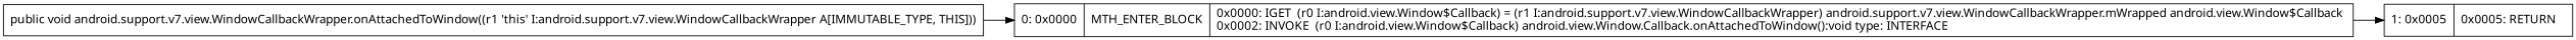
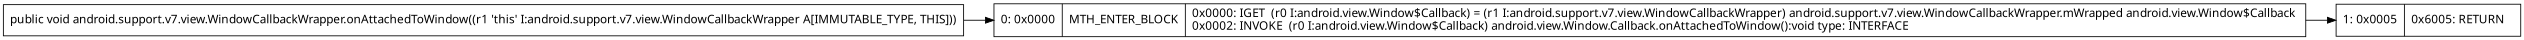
  digraph {
    rankdir=LR
    fontname="Noto Sans"
    node [shape=record fontname="Noto Sans"]
    edge [fontname="Noto Sans"]
    n1 [label="{0\:\ 0x0000|MTH_ENTER_BLOCK\l|0x0000: IGET  (r0 I:android.view.Window$Callback) = (r1 I:android.support.v7.view.WindowCallbackWrapper) android.support.v7.view.WindowCallbackWrapper.mWrapped android.view.Window$Callback \l0x0002: INVOKE  (r0 I:android.view.Window$Callback) android.view.Window.Callback.onAttachedToWindow():void type: INTERFACE \l}"]
-   n2 [label="{1\:\ 0x0005|0x0005: RETURN   \l}"]
+   n2 [label="{1\:\ 0x0005|0x6005: RETURN   \l}"]
    n3 [label="{public void android.support.v7.view.WindowCallbackWrapper.onAttachedToWindow((r1 'this' I:android.support.v7.view.WindowCallbackWrapper A[IMMUTABLE_TYPE, THIS])) }"]
    n1 -> n2
    n3 -> n1
  }
